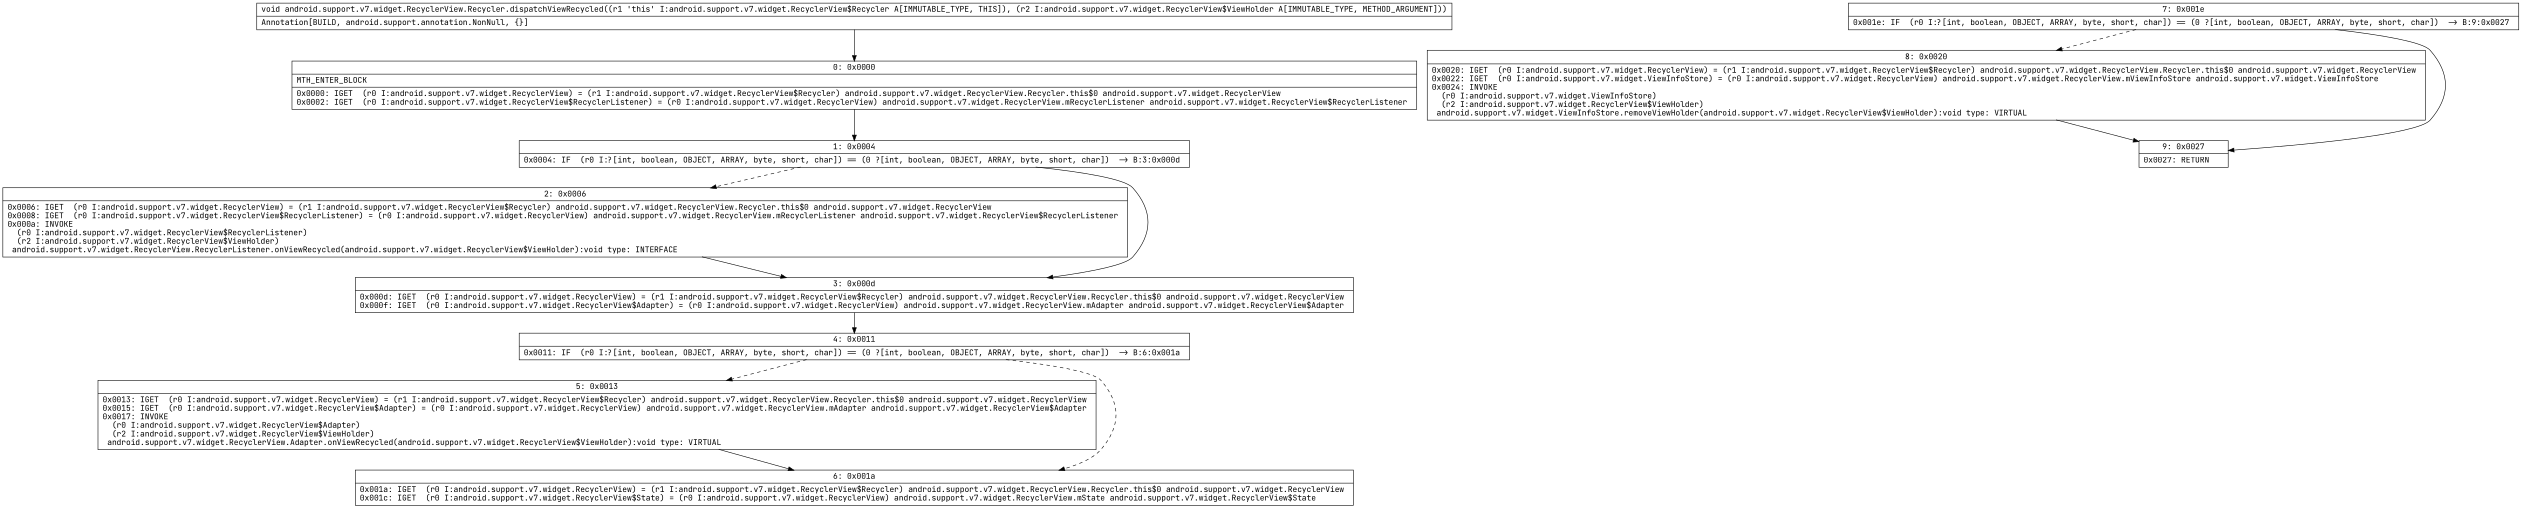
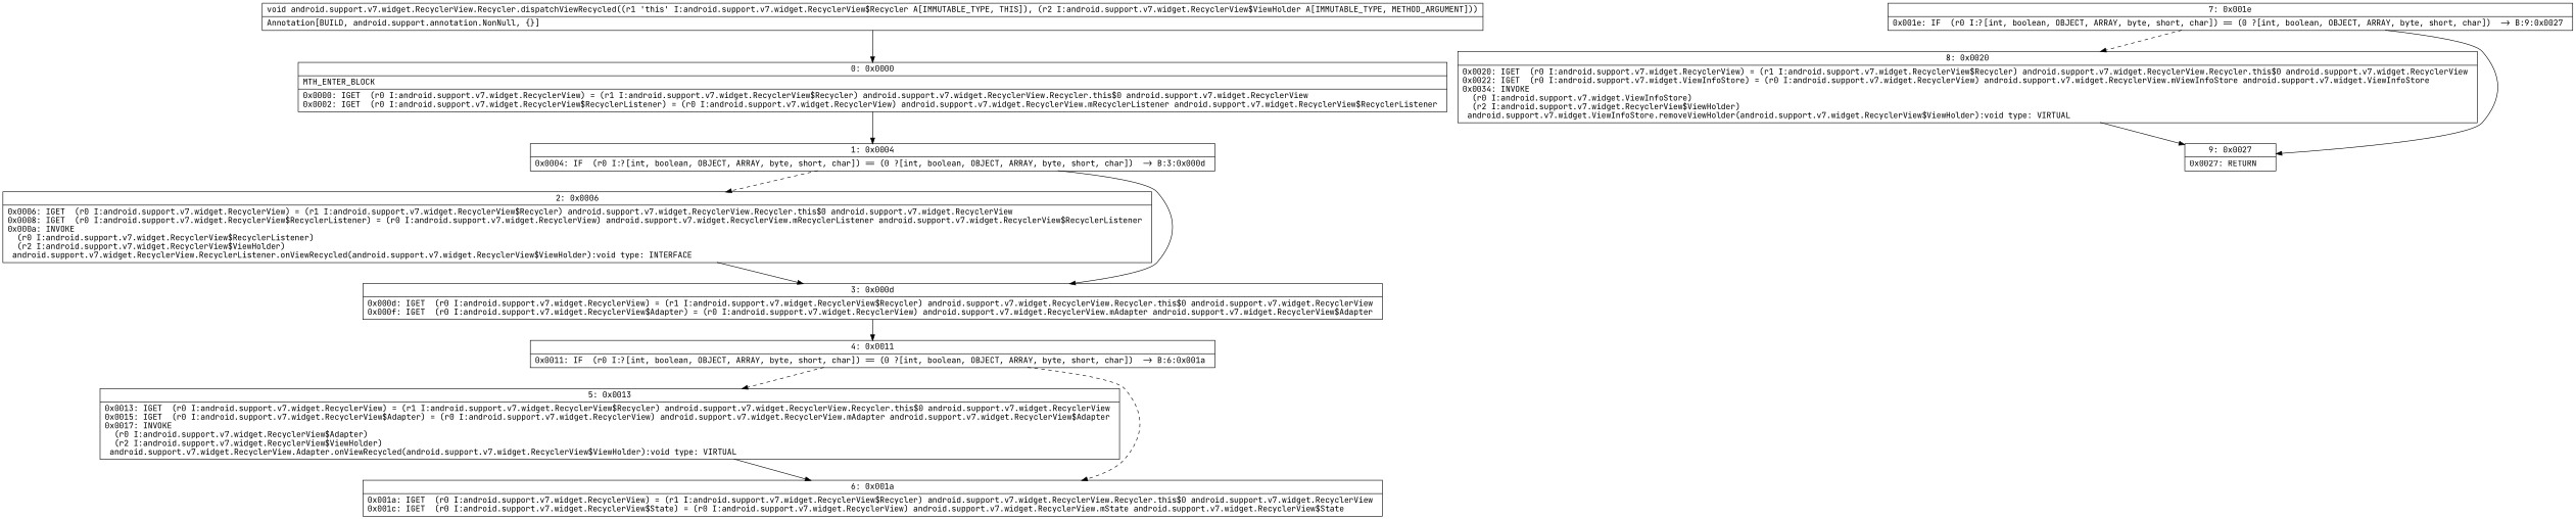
  digraph {
    fontname="JetBrains Mono"
    node [fontname="JetBrains Mono" shape=record]
    edge [fontname="JetBrains Mono"]
    n1 [label="{0\:\ 0x0000|MTH_ENTER_BLOCK\l|0x0000: IGET  (r0 I:android.support.v7.widget.RecyclerView) = (r1 I:android.support.v7.widget.RecyclerView$Recycler) android.support.v7.widget.RecyclerView.Recycler.this$0 android.support.v7.widget.RecyclerView \l0x0002: IGET  (r0 I:android.support.v7.widget.RecyclerView$RecyclerListener) = (r0 I:android.support.v7.widget.RecyclerView) android.support.v7.widget.RecyclerView.mRecyclerListener android.support.v7.widget.RecyclerView$RecyclerListener \l}"]
    n2 [label="{1\:\ 0x0004|0x0004: IF  (r0 I:?[int, boolean, OBJECT, ARRAY, byte, short, char]) == (0 ?[int, boolean, OBJECT, ARRAY, byte, short, char])  \-\> B:3:0x000d \l}"]
    n3 [label="{2\:\ 0x0006|0x0006: IGET  (r0 I:android.support.v7.widget.RecyclerView) = (r1 I:android.support.v7.widget.RecyclerView$Recycler) android.support.v7.widget.RecyclerView.Recycler.this$0 android.support.v7.widget.RecyclerView \l0x0008: IGET  (r0 I:android.support.v7.widget.RecyclerView$RecyclerListener) = (r0 I:android.support.v7.widget.RecyclerView) android.support.v7.widget.RecyclerView.mRecyclerListener android.support.v7.widget.RecyclerView$RecyclerListener \l0x000a: INVOKE  \l  (r0 I:android.support.v7.widget.RecyclerView$RecyclerListener)\l  (r2 I:android.support.v7.widget.RecyclerView$ViewHolder)\l android.support.v7.widget.RecyclerView.RecyclerListener.onViewRecycled(android.support.v7.widget.RecyclerView$ViewHolder):void type: INTERFACE \l}"]
    n4 [label="{3\:\ 0x000d|0x000d: IGET  (r0 I:android.support.v7.widget.RecyclerView) = (r1 I:android.support.v7.widget.RecyclerView$Recycler) android.support.v7.widget.RecyclerView.Recycler.this$0 android.support.v7.widget.RecyclerView \l0x000f: IGET  (r0 I:android.support.v7.widget.RecyclerView$Adapter) = (r0 I:android.support.v7.widget.RecyclerView) android.support.v7.widget.RecyclerView.mAdapter android.support.v7.widget.RecyclerView$Adapter \l}"]
    n5 [label="{4\:\ 0x0011|0x0011: IF  (r0 I:?[int, boolean, OBJECT, ARRAY, byte, short, char]) == (0 ?[int, boolean, OBJECT, ARRAY, byte, short, char])  \-\> B:6:0x001a \l}"]
    n6 [label="{5\:\ 0x0013|0x0013: IGET  (r0 I:android.support.v7.widget.RecyclerView) = (r1 I:android.support.v7.widget.RecyclerView$Recycler) android.support.v7.widget.RecyclerView.Recycler.this$0 android.support.v7.widget.RecyclerView \l0x0015: IGET  (r0 I:android.support.v7.widget.RecyclerView$Adapter) = (r0 I:android.support.v7.widget.RecyclerView) android.support.v7.widget.RecyclerView.mAdapter android.support.v7.widget.RecyclerView$Adapter \l0x0017: INVOKE  \l  (r0 I:android.support.v7.widget.RecyclerView$Adapter)\l  (r2 I:android.support.v7.widget.RecyclerView$ViewHolder)\l android.support.v7.widget.RecyclerView.Adapter.onViewRecycled(android.support.v7.widget.RecyclerView$ViewHolder):void type: VIRTUAL \l}"]
    n7 [label="{6\:\ 0x001a|0x001a: IGET  (r0 I:android.support.v7.widget.RecyclerView) = (r1 I:android.support.v7.widget.RecyclerView$Recycler) android.support.v7.widget.RecyclerView.Recycler.this$0 android.support.v7.widget.RecyclerView \l0x001c: IGET  (r0 I:android.support.v7.widget.RecyclerView$State) = (r0 I:android.support.v7.widget.RecyclerView) android.support.v7.widget.RecyclerView.mState android.support.v7.widget.RecyclerView$State \l}"]
    n8 [label="{7\:\ 0x001e|0x001e: IF  (r0 I:?[int, boolean, OBJECT, ARRAY, byte, short, char]) == (0 ?[int, boolean, OBJECT, ARRAY, byte, short, char])  \-\> B:9:0x0027 \l}"]
-   n9 [label="{8\:\ 0x0020|0x0020: IGET  (r0 I:android.support.v7.widget.RecyclerView) = (r1 I:android.support.v7.widget.RecyclerView$Recycler) android.support.v7.widget.RecyclerView.Recycler.this$0 android.support.v7.widget.RecyclerView \l0x0022: IGET  (r0 I:android.support.v7.widget.ViewInfoStore) = (r0 I:android.support.v7.widget.RecyclerView) android.support.v7.widget.RecyclerView.mViewInfoStore android.support.v7.widget.ViewInfoStore \l0x0024: INVOKE  \l  (r0 I:android.support.v7.widget.ViewInfoStore)\l  (r2 I:android.support.v7.widget.RecyclerView$ViewHolder)\l android.support.v7.widget.ViewInfoStore.removeViewHolder(android.support.v7.widget.RecyclerView$ViewHolder):void type: VIRTUAL \l}"]
+   n9 [label="{8\:\ 0x0020|0x0020: IGET  (r0 I:android.support.v7.widget.RecyclerView) = (r1 I:android.support.v7.widget.RecyclerView$Recycler) android.support.v7.widget.RecyclerView.Recycler.this$0 android.support.v7.widget.RecyclerView \l0x0022: IGET  (r0 I:android.support.v7.widget.ViewInfoStore) = (r0 I:android.support.v7.widget.RecyclerView) android.support.v7.widget.RecyclerView.mViewInfoStore android.support.v7.widget.ViewInfoStore \l0x0034: INVOKE  \l  (r0 I:android.support.v7.widget.ViewInfoStore)\l  (r2 I:android.support.v7.widget.RecyclerView$ViewHolder)\l android.support.v7.widget.ViewInfoStore.removeViewHolder(android.support.v7.widget.RecyclerView$ViewHolder):void type: VIRTUAL \l}"]
    n10 [label="{9\:\ 0x0027|0x0027: RETURN   \l}"]
    n11 [label="{void android.support.v7.widget.RecyclerView.Recycler.dispatchViewRecycled((r1 'this' I:android.support.v7.widget.RecyclerView$Recycler A[IMMUTABLE_TYPE, THIS]), (r2 I:android.support.v7.widget.RecyclerView$ViewHolder A[IMMUTABLE_TYPE, METHOD_ARGUMENT]))  | Annotation[BUILD, android.support.annotation.NonNull, \{\}]\l}"]
    n1 -> n2
    n2 -> n3 [style=dashed]
    n2 -> n4
    n3 -> n4
    n4 -> n5
    n5 -> n6 [style=dashed]
    n5 -> n7 [style=dashed]
    n6 -> n7
    n8 -> n9 [style=dashed]
    n8 -> n10
    n9 -> n10
    n11 -> n1
  }
